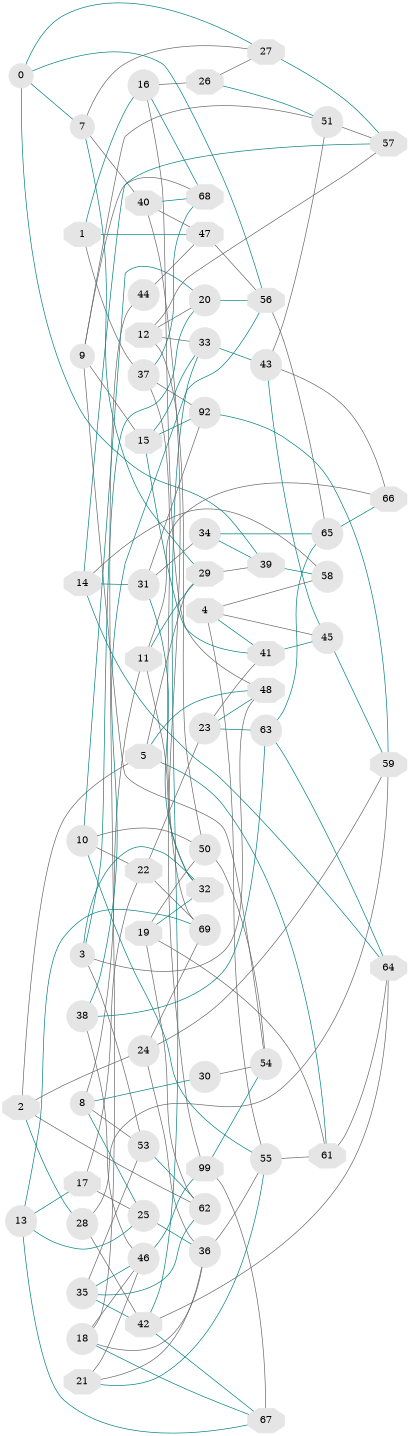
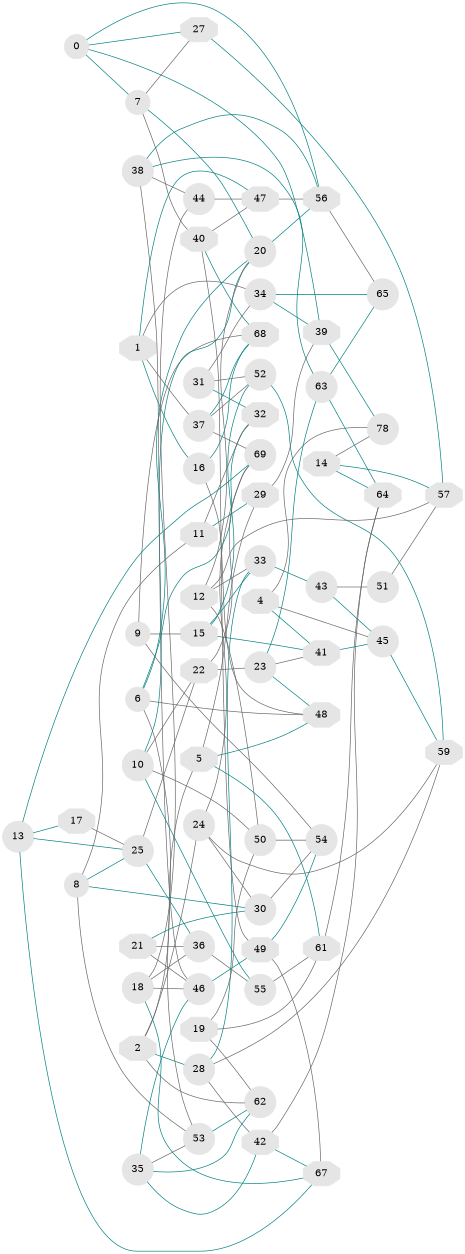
  graph {
    rankdir=LR
    node [color=gray90 shape=circle style=filled]
    edge [color=gray40]
    1 [shape=octagon]
    16
    34
    37
    47 [shape=octagon]
    48 [shape=octagon]
    68 [shape=octagon]
-   26 [shape=octagon]
    39 [shape=octagon]
    65
    n11 [label=69]
-   52 [label=92]
+   52
    56 [shape=octagon]
    2 [shape=octagon]
    5 [shape=octagon]
    24
    28
    62
    29 [shape=octagon]
    61 [shape=octagon]
    30
    59 [shape=octagon]
    33
    42 [shape=octagon]
-   3
+   3 [label=6]
    20
    32 [shape=octagon]
    53
    4 [shape=octagon]
    41 [shape=octagon]
    45
    55
-   58
+   58 [label=78]
    64 [shape=octagon]
    n35 [label=0]
    7
    27 [shape=octagon]
    40 [shape=octagon]
    57 [shape=octagon]
-   49 [shape=octagon label=99]
+   49 [shape=octagon]
    8
    11 [shape=octagon]
    25
-   66 [shape=octagon]
    36
    54
    15 [shape=octagon]
    9
    51
    10
    22 [shape=octagon]
    50
    23
    12 [shape=octagon]
    43
    13
    17 [shape=octagon]
    67 [shape=octagon]
    14 [shape=octagon]
    31
    44
    18
    46
    21 [shape=octagon]
    19 [shape=octagon]
    63
    35
    38
    1 -- 16 [color=teal]
+   1 -- 34
    1 -- 37
    1 -- 47 [color=teal]
    16 -- 48
    16 -- 68 [color=teal]
-   16 -- 26
    34 -- 39 [color=teal]
    34 -- 65 [color=teal]
    37 -- 68 [color=teal]
    37 -- n11
    37 -- 52
    47 -- 56
-   26 -- 27
-   26 -- 51 [color=teal]
    39 -- 58 [color=teal]
-   65 -- 66 [color=teal]
    52 -- 59 [color=teal]
    56 -- 65
    2 -- 5
    2 -- 24
    2 -- 28 [color=teal]
    2 -- 62
    5 -- 48 [color=teal]
    5 -- 29
    5 -- 61 [color=teal]
    24 -- n11
-   24 -- 36
+   24 -- 30
    24 -- 59
    28 -- 59
-   42 -- 33 [color=teal]
+   28 -- 33 [color=teal]
    28 -- 42
    29 -- 39
    61 -- 64
    30 -- 54
    33 -- 43 [color=teal]
    42 -- 64
    42 -- 67 [color=teal]
    3 -- 48
    3 -- 20 [color=teal]
    3 -- 32 [color=teal]
    3 -- 53
    20 -- 56 [color=teal]
    53 -- 62 [color=teal]
    4 -- 41 [color=teal]
    4 -- 45
-   4 -- 55
    4 -- 58
    41 -- 45 [color=teal]
    45 -- 59 [color=teal]
    55 -- 61
    n35 -- 39 [color=teal]
    n35 -- 56 [color=teal]
    n35 -- 7 [color=teal]
    n35 -- 27 [color=teal]
-   7 -- 29 [color=teal]
+   7 -- 20 [color=teal]
    7 -- 27
    7 -- 40
    27 -- 57 [color=teal]
    40 -- 47
    40 -- 68 [color=teal]
    40 -- 49
    49 -- 54 [color=teal]
    49 -- 67
    8 -- 30 [color=teal]
    8 -- 53
    8 -- 11
    8 -- 25 [color=teal]
    11 -- 29 [color=teal]
    11 -- 32
-   11 -- 66
    25 -- 36 [color=teal]
    36 -- 55
    15 -- 52 [color=teal]
    15 -- 33 [color=teal]
    15 -- 41 [color=teal]
    9 -- 68
    9 -- 54
    9 -- 15
-   9 -- 51
    51 -- 57
    10 -- 20 [color=teal]
    10 -- 55 [color=teal]
    10 -- 22
    10 -- 50
    22 -- n11
    22 -- 23
    50 -- 54
    23 -- 48 [color=teal]
    23 -- 41
    23 -- 63 [color=teal]
    12 -- 33
    12 -- 20
    12 -- 57
    12 -- 50
    43 -- 45 [color=teal]
-   43 -- 66
    43 -- 51
    13 -- n11 [color=teal]
    13 -- 25 [color=teal]
    13 -- 17 [color=teal]
    13 -- 67 [color=teal]
    17 -- 25
-   17 -- 22
+   25 -- 22
    14 -- 58
    14 -- 64 [color=teal]
    14 -- 57 [color=teal]
-   14 -- 31 [color=teal]
    31 -- 34
    31 -- 52
    31 -- 32 [color=teal]
    44 -- 47
    18 -- 36
    18 -- 67 [color=teal]
    18 -- 44
    18 -- 46
    46 -- 49 [color=teal]
-   21 -- 55 [color=teal]
+   21 -- 30 [color=teal]
    21 -- 36
    21 -- 46
    19 -- 62
    19 -- 61
-   19 -- 32 [color=teal]
    19 -- 50
    63 -- 65 [color=teal]
    63 -- 64 [color=teal]
    35 -- 62 [color=teal]
    35 -- 42 [color=teal]
    35 -- 53
    35 -- 46 [color=teal]
    38 -- 56 [color=teal]
+   38 -- 44
    38 -- 46
    38 -- 63 [color=teal]
  }
